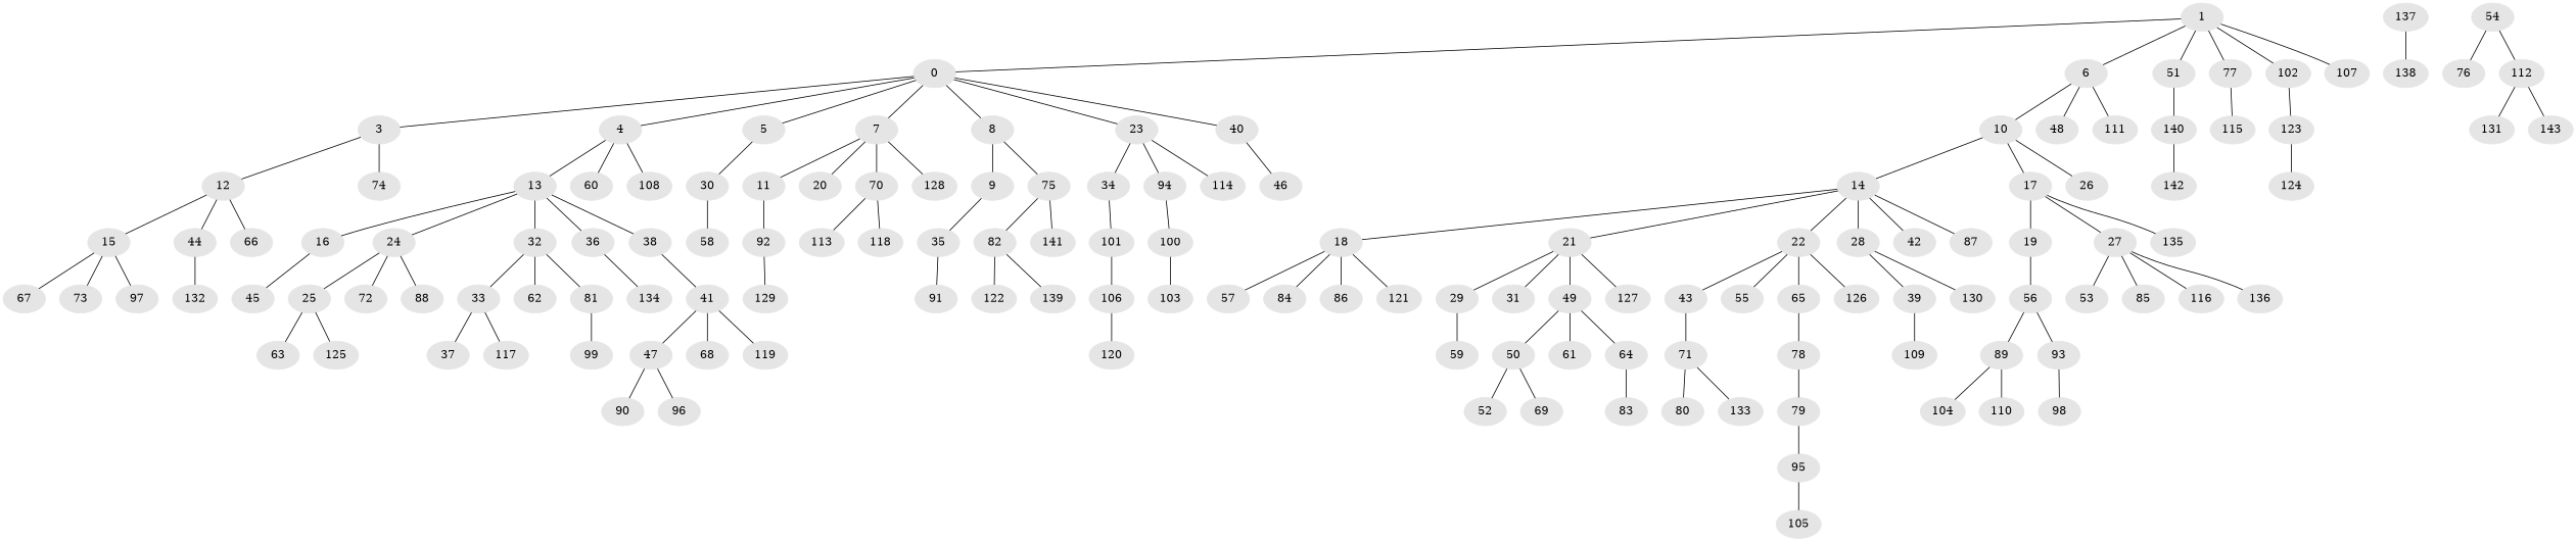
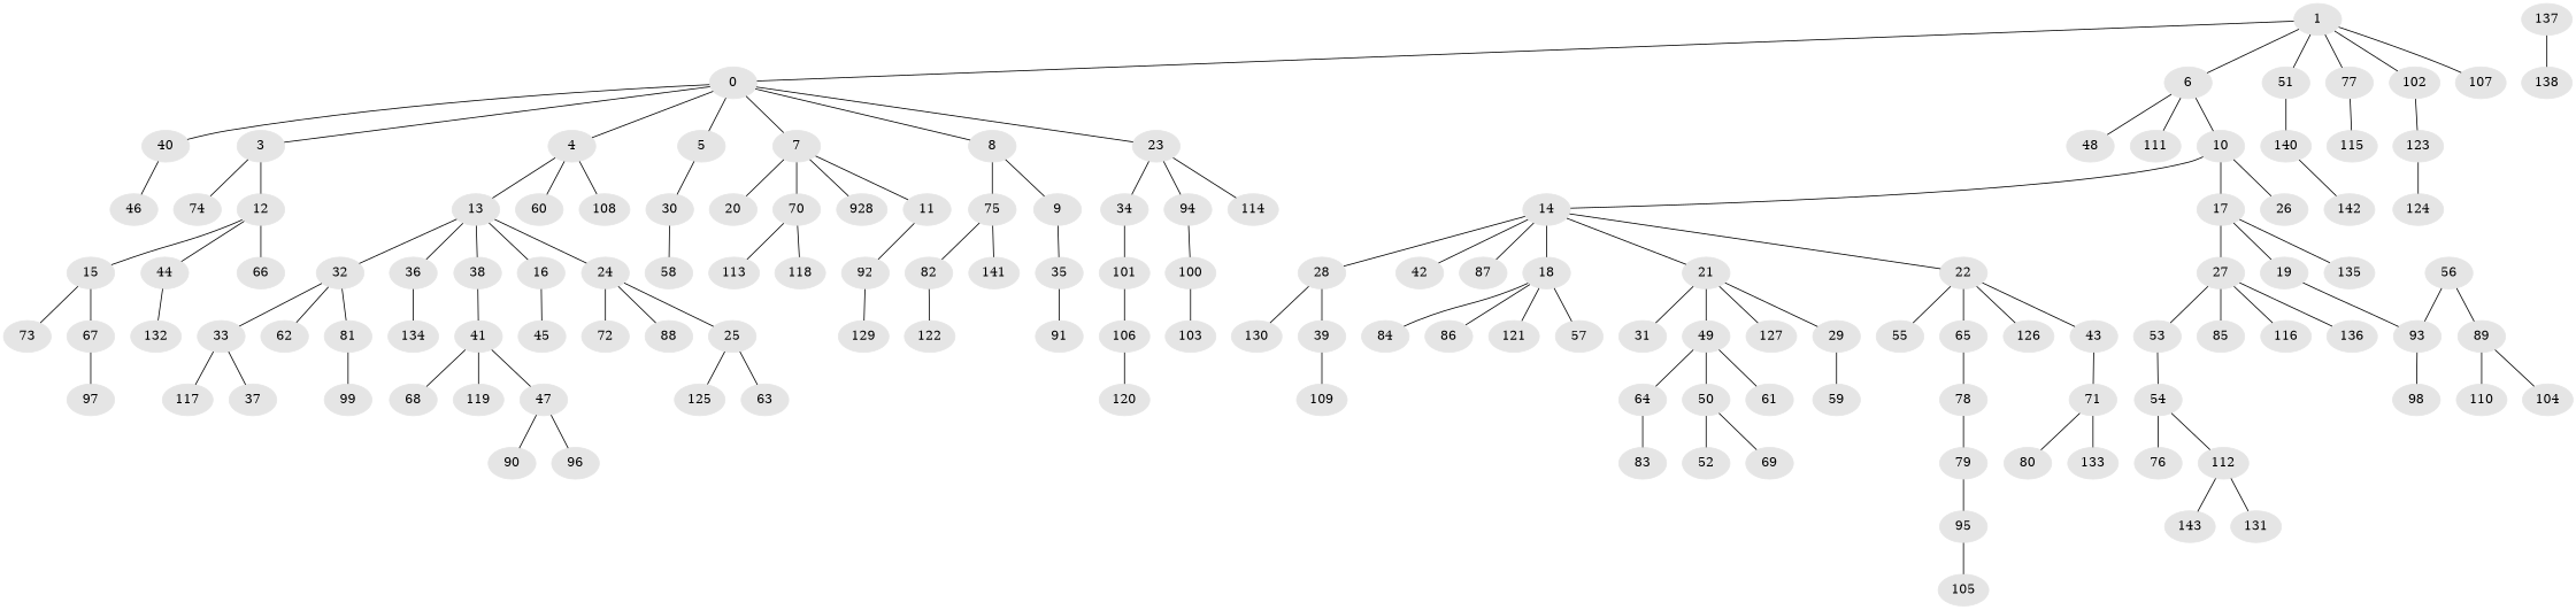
  graph {
    node [color=gray90 style=filled]
    n1 [label=0]
    1
    6
    51
    77
    102
    107
    3
    4
    5
    7
    8
    23
    40
    10
    48
    111
    140
    115
    123
    12
    74
    13
    60
    108
    30
    11
    20
    70
-   128
+   128 [label=928]
    9
    75
    34
    94
    114
    46
    15
    44
    66
    16
    24
    32
    36
    38
    58
    14
    17
    26
    92
    113
    118
    35
    82
    141
    91
    18
    21
    22
    28
    42
    87
    19
    27
    135
    129
    67
    73
    97
    132
    45
    25
    72
    88
    33
    62
    81
    134
    41
    57
    84
    86
    121
    29
    31
    49
    127
    43
    55
    65
    126
    39
    130
    56
    53
    85
    116
    136
    89
    93
    137
    138
    59
    50
    61
    64
    71
    78
    101
    100
    63
    125
    54
    109
    37
    117
    99
    106
    47
    68
    119
    90
    96
    80
    133
    52
    69
    83
    142
    76
    112
    131
    143
    104
    110
    98
    79
    122
-   139
    95
    105
    103
    120
    124
    n1 -- 3
    n1 -- 4
    n1 -- 5
    n1 -- 7
    n1 -- 8
    n1 -- 23
    n1 -- 40
    1 -- n1
    1 -- 6
    1 -- 51
    1 -- 77
    1 -- 102
    1 -- 107
    6 -- 10
    6 -- 48
    6 -- 111
    51 -- 140
    77 -- 115
    102 -- 123
    3 -- 12
    3 -- 74
    4 -- 13
    4 -- 60
    4 -- 108
    5 -- 30
    7 -- 11
    7 -- 20
    7 -- 70
    7 -- 128
    8 -- 9
    8 -- 75
    23 -- 34
    23 -- 94
    23 -- 114
    40 -- 46
    10 -- 14
    10 -- 17
    10 -- 26
    140 -- 142
    123 -- 124
    12 -- 15
    12 -- 44
    12 -- 66
    13 -- 16
    13 -- 24
    13 -- 32
    13 -- 36
    13 -- 38
    30 -- 58
    11 -- 92
    70 -- 113
    70 -- 118
    9 -- 35
    75 -- 82
    75 -- 141
    34 -- 101
    94 -- 100
    15 -- 67
    15 -- 73
-   15 -- 97
+   67 -- 97
    44 -- 132
    16 -- 45
    24 -- 25
    24 -- 72
    24 -- 88
    32 -- 33
    32 -- 62
    32 -- 81
    36 -- 134
    38 -- 41
    14 -- 18
    14 -- 21
    14 -- 22
    14 -- 28
    14 -- 42
    14 -- 87
    17 -- 19
    17 -- 27
    17 -- 135
    92 -- 129
    35 -- 91
    82 -- 122
-   82 -- 139
    18 -- 57
    18 -- 84
    18 -- 86
    18 -- 121
    21 -- 29
    21 -- 31
    21 -- 49
    21 -- 127
    22 -- 43
    22 -- 55
    22 -- 65
    22 -- 126
    28 -- 39
    28 -- 130
-   19 -- 56
+   19 -- 93
    27 -- 53
    27 -- 85
    27 -- 116
    27 -- 136
    25 -- 63
    25 -- 125
    33 -- 37
    33 -- 117
    81 -- 99
    41 -- 47
    41 -- 68
    41 -- 119
    29 -- 59
    49 -- 50
    49 -- 61
    49 -- 64
    43 -- 71
    65 -- 78
    39 -- 109
    56 -- 89
    56 -- 93
+   53 -- 54
    89 -- 104
    89 -- 110
    93 -- 98
    137 -- 138
    50 -- 52
    50 -- 69
    64 -- 83
    71 -- 80
    71 -- 133
    78 -- 79
    101 -- 106
    100 -- 103
    54 -- 76
    54 -- 112
    106 -- 120
    47 -- 90
    47 -- 96
    112 -- 131
    112 -- 143
    79 -- 95
    95 -- 105
  }
